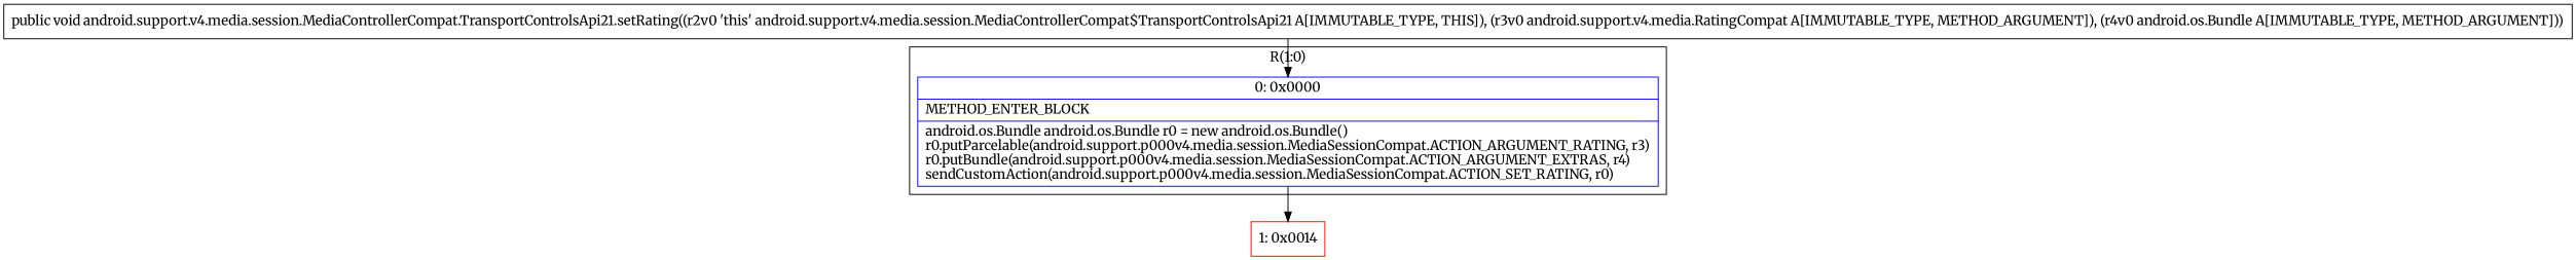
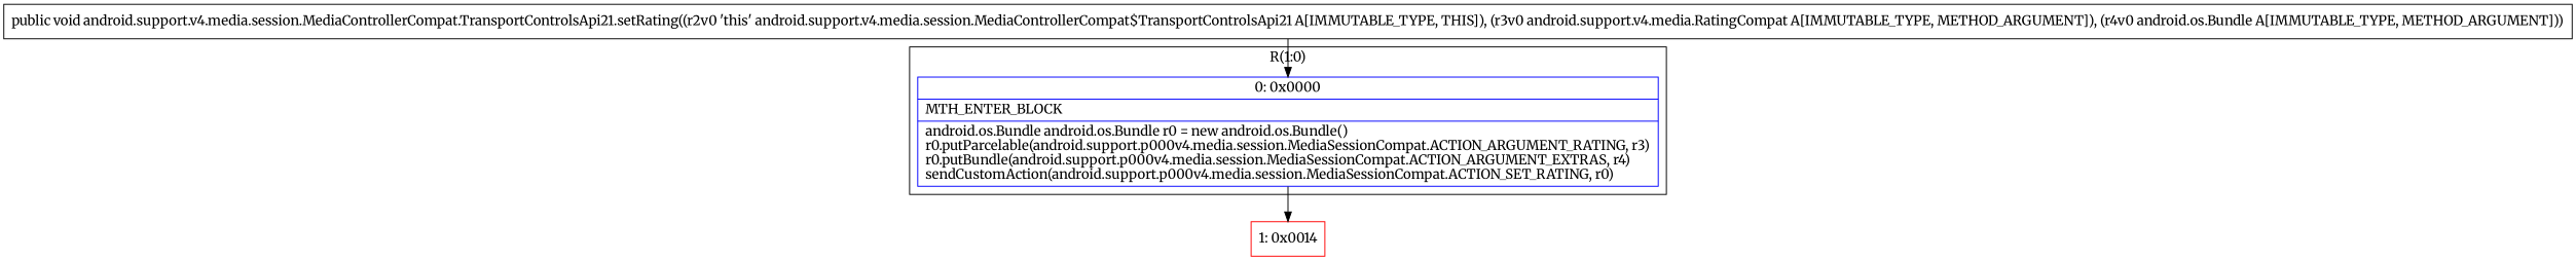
  digraph {
    fontname=Merriweather
    node [shape=record fontname=Merriweather]
    edge [fontname=Merriweather]
-   n1 [color=blue label="{0\:\ 0x0000|METHOD_ENTER_BLOCK\l|android.os.Bundle android.os.Bundle r0 = new android.os.Bundle()\lr0.putParcelable(android.support.p000v4.media.session.MediaSessionCompat.ACTION_ARGUMENT_RATING, r3)\lr0.putBundle(android.support.p000v4.media.session.MediaSessionCompat.ACTION_ARGUMENT_EXTRAS, r4)\lsendCustomAction(android.support.p000v4.media.session.MediaSessionCompat.ACTION_SET_RATING, r0)\l}"]
+   n1 [color=blue label="{0\:\ 0x0000|MTH_ENTER_BLOCK\l|android.os.Bundle android.os.Bundle r0 = new android.os.Bundle()\lr0.putParcelable(android.support.p000v4.media.session.MediaSessionCompat.ACTION_ARGUMENT_RATING, r3)\lr0.putBundle(android.support.p000v4.media.session.MediaSessionCompat.ACTION_ARGUMENT_EXTRAS, r4)\lsendCustomAction(android.support.p000v4.media.session.MediaSessionCompat.ACTION_SET_RATING, r0)\l}"]
    n2 [color=red label="{1\:\ 0x0014}"]
    n3 [label="{public void android.support.v4.media.session.MediaControllerCompat.TransportControlsApi21.setRating((r2v0 'this' android.support.v4.media.session.MediaControllerCompat$TransportControlsApi21 A[IMMUTABLE_TYPE, THIS]), (r3v0 android.support.v4.media.RatingCompat A[IMMUTABLE_TYPE, METHOD_ARGUMENT]), (r4v0 android.os.Bundle A[IMMUTABLE_TYPE, METHOD_ARGUMENT])) }"]
    subgraph cluster_1 {
      label="R(1:0)"
      n1
    }
    n1 -> n2
    n3 -> n1
  }
